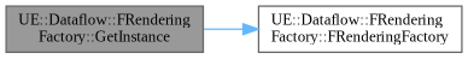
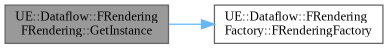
  digraph {
    rankdir=LR
    fontname="Liberation Serif"
    node [fontname="Liberation Serif" fontsize=10 shape=box style=filled]
-   n1 [color=gray40 fillcolor=grey60 fontcolor=black height=0.2 label="UE::Dataflow::FRendering\lFactory::GetInstance" width=0.4]
+   n1 [color=gray40 fillcolor=grey60 fontcolor=black height=0.2 label="UE::Dataflow::FRendering\lFRendering::GetInstance" width=0.4]
    n2 [color=grey40 fillcolor=white height=0.2 label="UE::Dataflow::FRendering\lFactory::FRenderingFactory" width=0.4]
    n1 -> n2 [color=steelblue1 fontname="Liberation Serif" fontsize=10 labelfontname=Helvetica labelfontsize=10 style=solid]
  }
